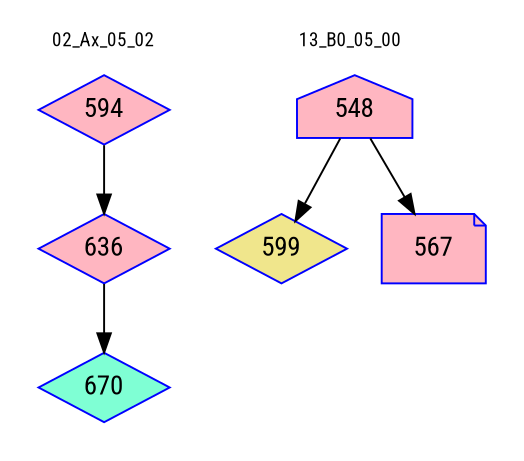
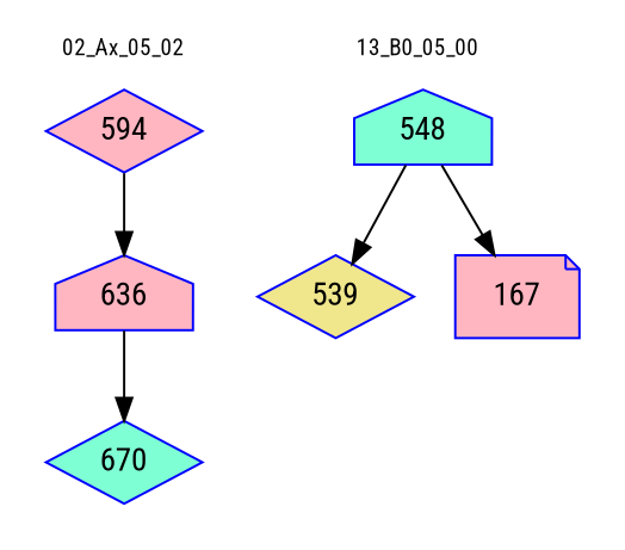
  digraph {
    fontname="Roboto Condensed"
    node [color=blue fillcolor=lightpink fontname="Roboto Condensed" shape=diamond style=filled]
    edge [color=black fontname="Roboto Condensed"]
-   n1 [label=636]
+   n1 [label=636 shape=house]
    n2 [label=594]
    n3 [fillcolor=aquamarine label=670]
-   n4 [label=548 shape=house]
-   n5 [fillcolor=khaki label=599]
-   n6 [label=567 shape=note]
+   n4 [fillcolor=aquamarine label=548 shape=house]
+   n5 [fillcolor=khaki label=539]
+   n6 [label=167 shape=note]
    subgraph cluster_1 {
      color=white
      fontsize=10
      label="02_Ax_05_02"
      n1
      n2
      n3
    }
    subgraph cluster_2 {
      color=white
      fontsize=10
      label="13_B0_05_00"
      n4
      n5
      n6
    }
    n1 -> n3
    n2 -> n1
    n4 -> n5
    n4 -> n6
  }
